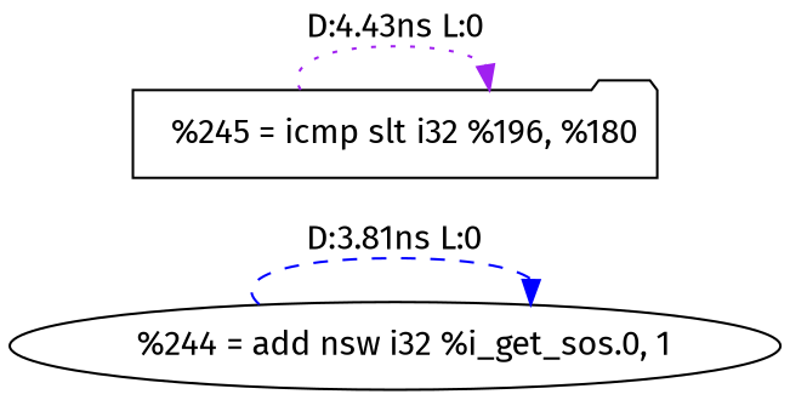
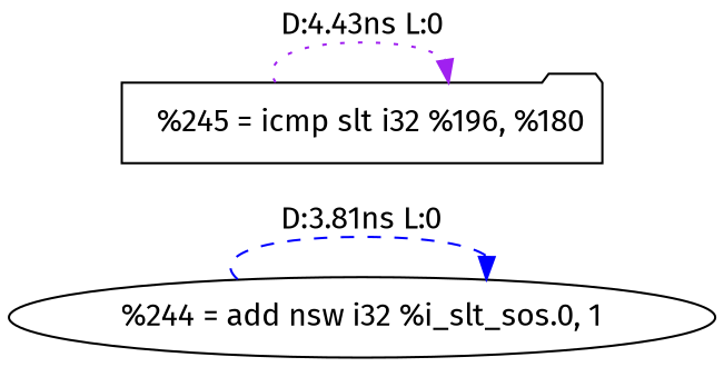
  digraph {
    rankdir=LR
    fontname="Fira Sans"
    node [fontname="Fira Sans"]
    edge [fontname="Fira Sans"]
-   n1 [label="  %244 = add nsw i32 %i_get_sos.0, 1" shape=ellipse]
+   n1 [label="%244 = add nsw i32 %i_slt_sos.0, 1" shape=ellipse]
    n2 [label="  %245 = icmp slt i32 %196, %180" shape=folder]
    n1 -> n1 [color=blue label="D:3.81ns L:0" style=dashed]
    n2 -> n2 [color=purple label="D:4.43ns L:0" style=dotted]
  }
